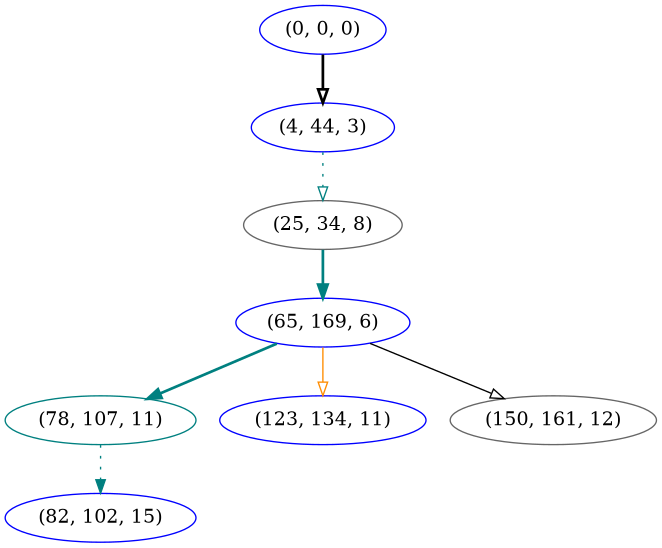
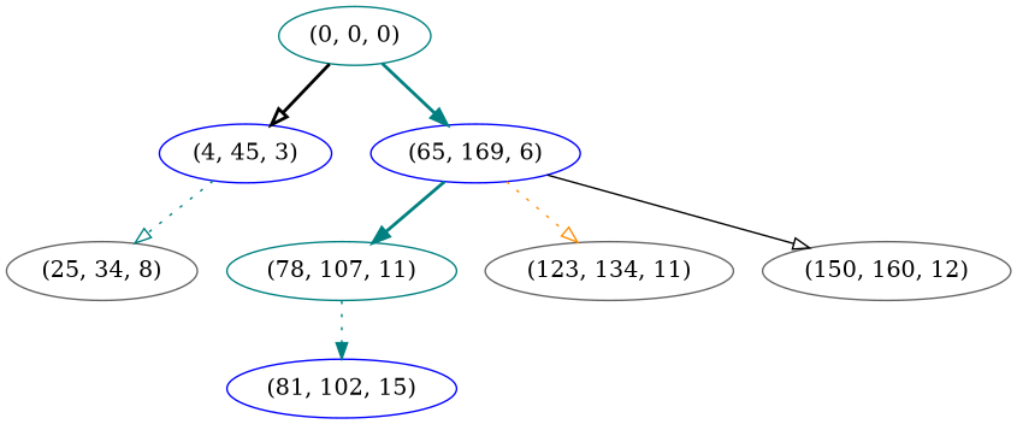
  digraph {
    node [color=blue]
    edge [arrowhead=onormal color=teal style=bold]
-   "(0, 0, 0)"
-   "(4, 45, 3)" [label="(4, 44, 3)"]
+   "(0, 0, 0)" [color=teal]
+   "(4, 45, 3)"
    "(65, 169, 6)"
    n4 [color=gray40 label="(25, 34, 8)"]
    "(78, 107, 11)" [color=teal]
-   "(123, 134, 11)"
-   "(150, 160, 12)" [color=gray40 label="(150, 161, 12)"]
-   "(82, 102, 15)"
+   "(123, 134, 11)" [color=gray40]
+   "(150, 160, 12)" [color=gray40]
+   "(82, 102, 15)" [label="(81, 102, 15)"]
    "(0, 0, 0)" -> "(4, 45, 3)" [color=black]
-   n4 -> "(65, 169, 6)" [arrowhead=normal]
+   "(0, 0, 0)" -> "(65, 169, 6)" [arrowhead=normal]
    "(4, 45, 3)" -> n4 [style=dotted]
    "(65, 169, 6)" -> "(78, 107, 11)" [arrowhead=normal]
-   "(65, 169, 6)" -> "(123, 134, 11)" [color=darkorange style=solid]
+   "(65, 169, 6)" -> "(123, 134, 11)" [color=darkorange style=dotted]
    "(65, 169, 6)" -> "(150, 160, 12)" [color=black style=solid]
    "(78, 107, 11)" -> "(82, 102, 15)" [arrowhead=normal style=dotted]
  }
